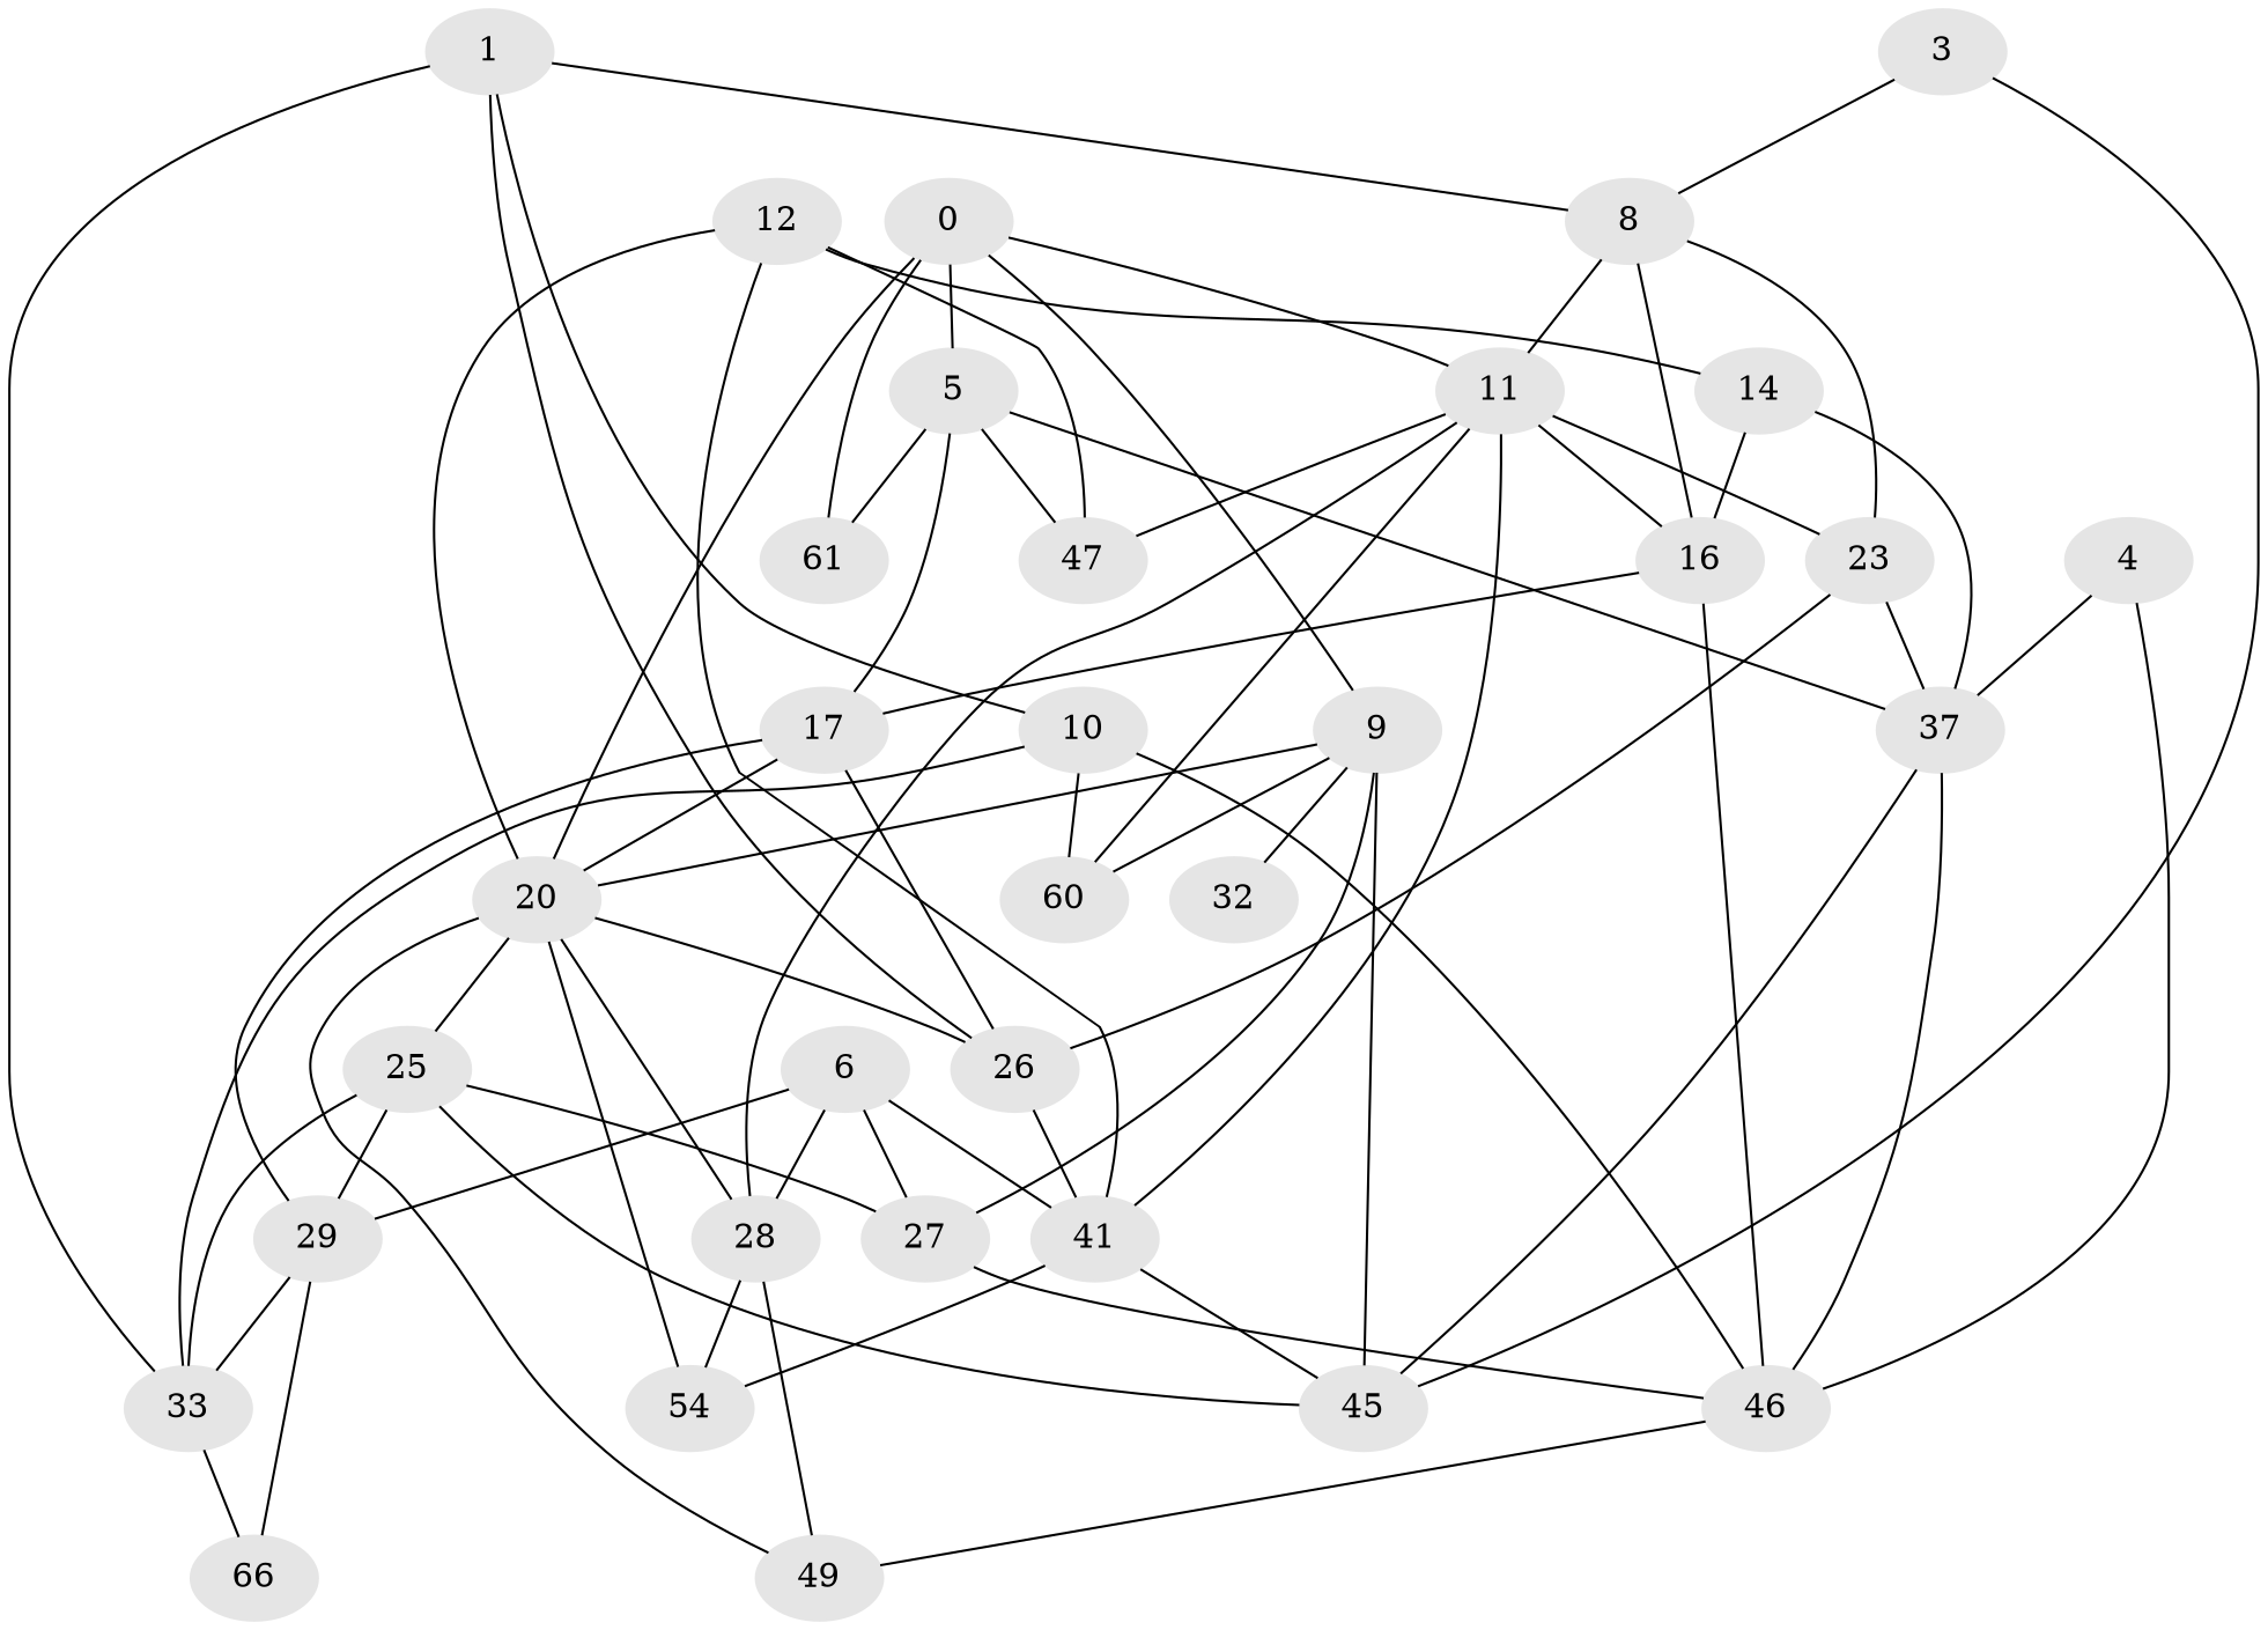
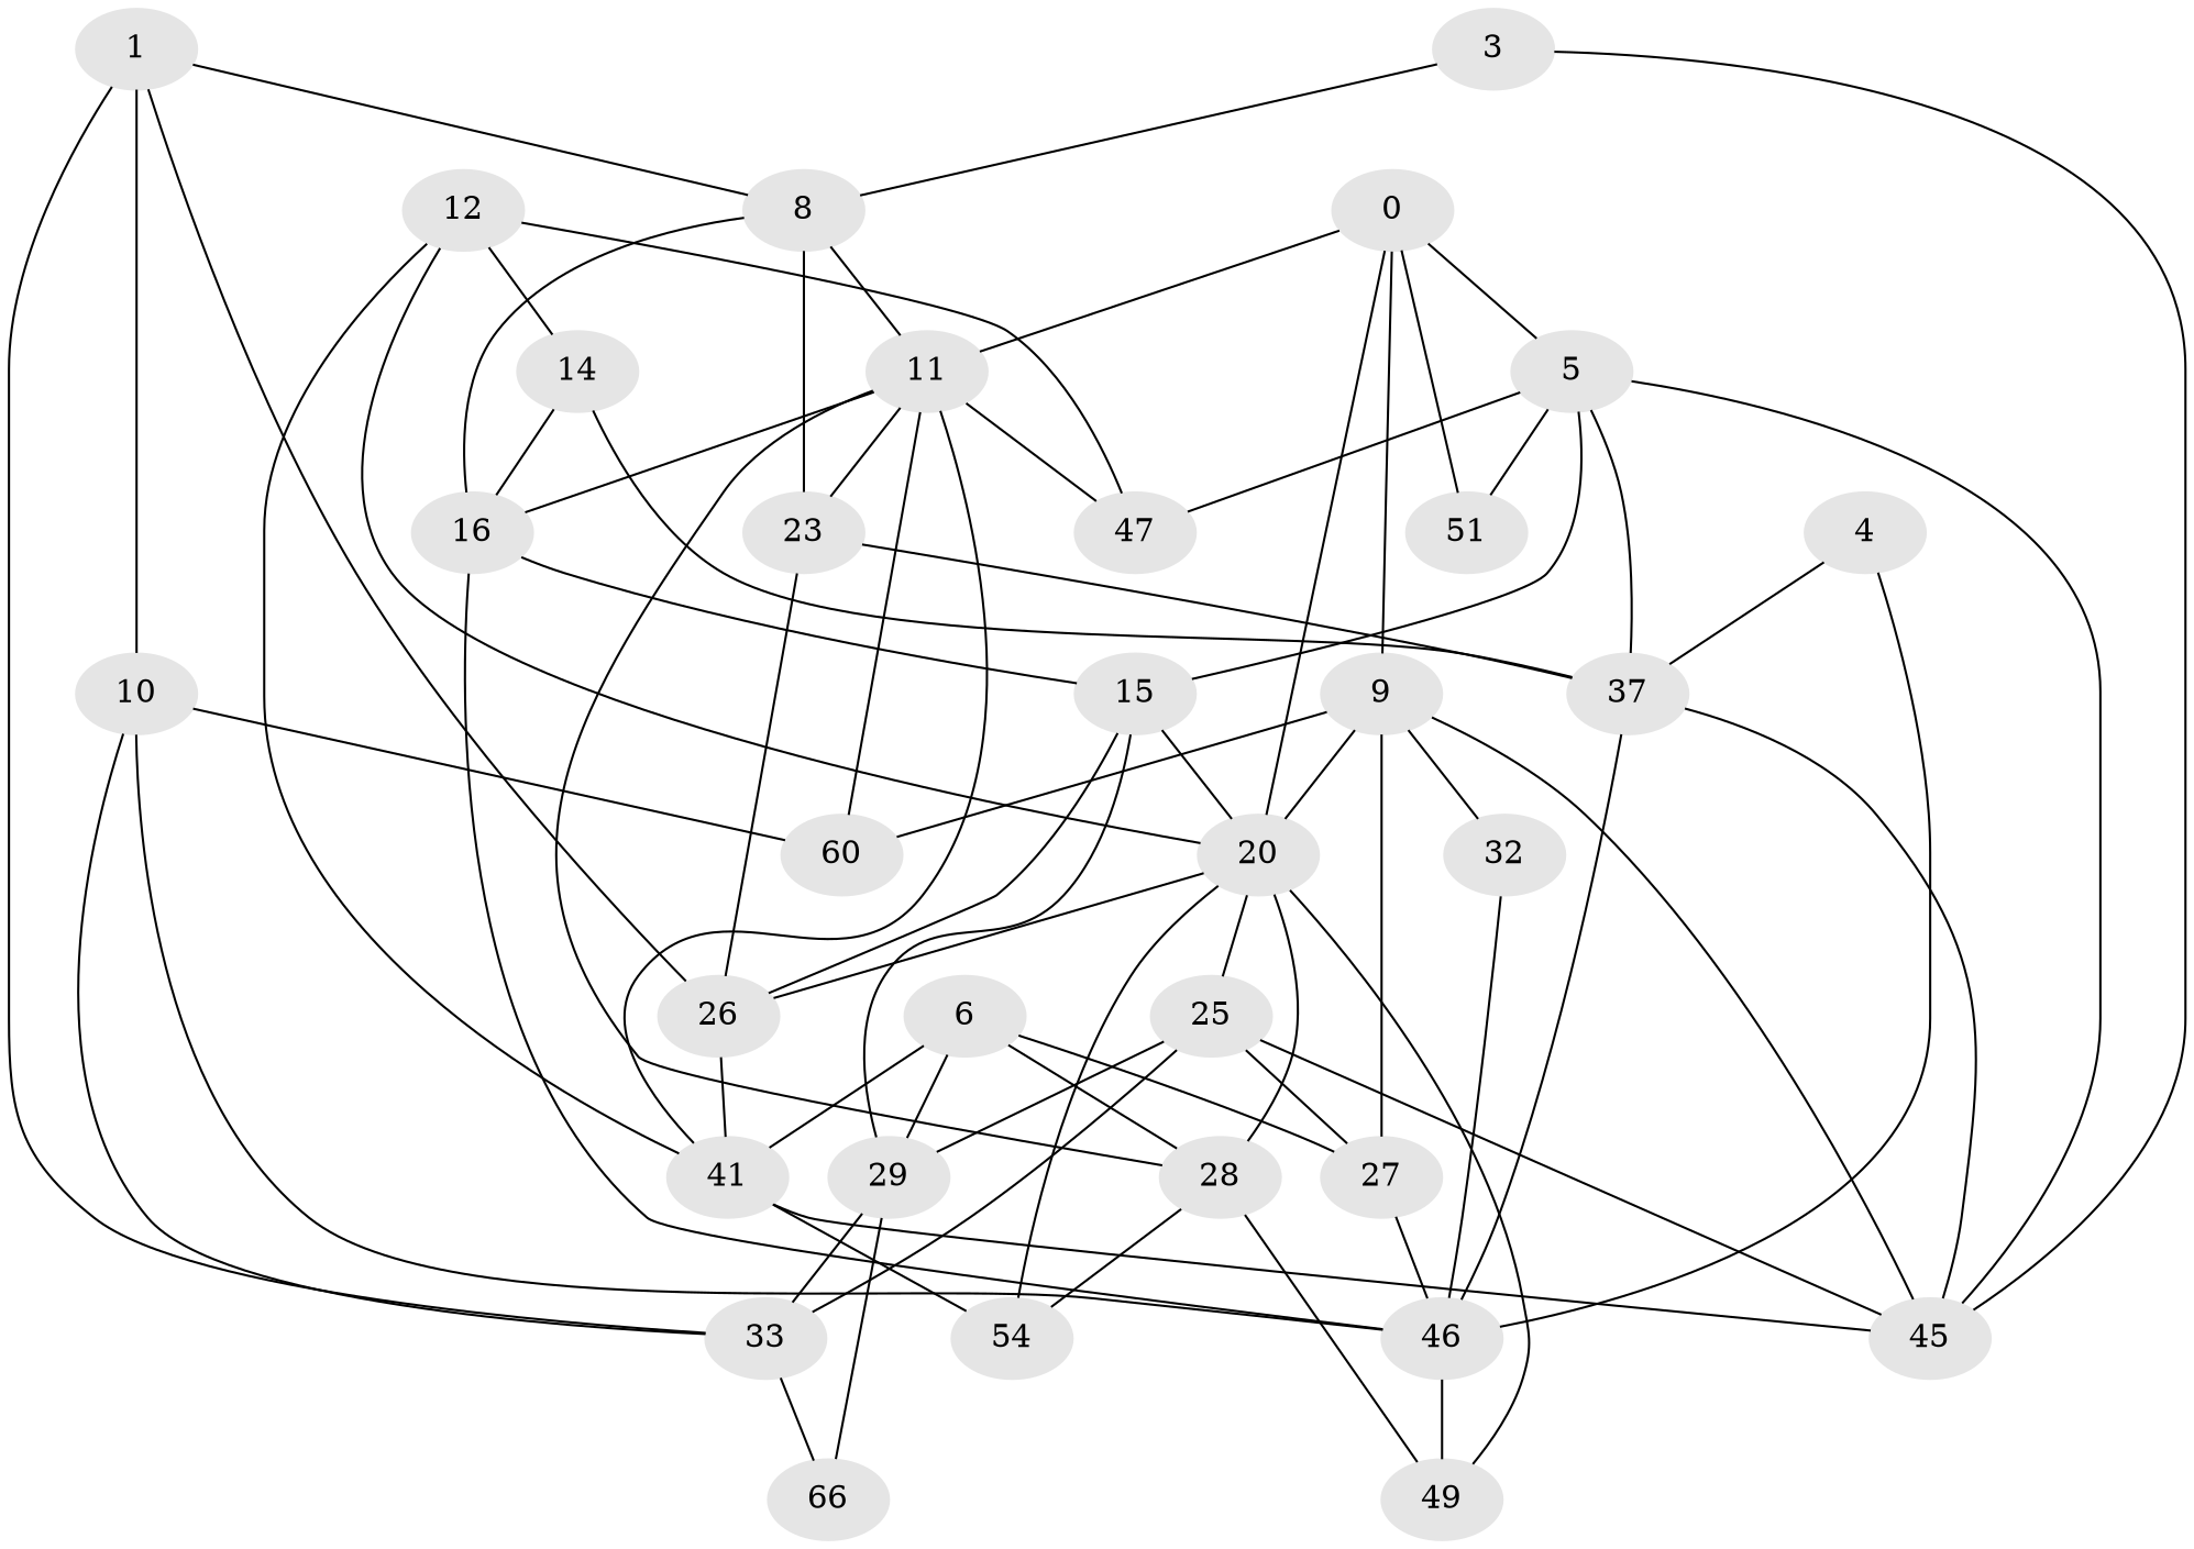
  graph {
    node [color=gray90 style=filled]
    8 [super="+34"]
    16 [super="+21"]
    11 [super="+18"]
    23 [super="+24"]
    1
    10 [super="+42"]
    26 [super="+53"]
    33 [super="+35"]
    46 [super="+58"]
    60
-   17 [super="+57"]
+   17 [super="+57" label=15]
    41 [super="+55"]
    n13 [label=66]
    n14 [label=0 super="+19"]
    5 [super="+40"]
    9 [super="+47"]
    20 [super="+52"]
-   51 [label=61]
+   51
    45 [super="+50"]
    37 [super="+43"]
    n21 [label=47]
    27 [super="+31"]
    32
    28 [super="+30"]
    25 [super="+59"]
    49
    54
    3 [super="+13"]
    12 [super="+39"]
    14 [super="+38"]
    4
    29 [super="+56"]
    6 [super="+22"]
    8 -- 16
    8 -- 11
    8 -- 23
    16 -- 46
    16 -- 17
    11 -- 16
    11 -- 23
    11 -- 60
    11 -- 41
    11 -- n21
    11 -- 28
    23 -- 26
    23 -- 37 [weight=2]
    1 -- 8
    1 -- 10
    1 -- 26
    1 -- 33
    10 -- 33
    10 -- 46
    10 -- 60
    26 -- 41
    33 -- n13
    46 -- 49
    17 -- 26
    17 -- 20
    17 -- 29
    41 -- 45
    41 -- 54
    n14 -- 11
    n14 -- 5
    n14 -- 9
    n14 -- 20
    n14 -- 51 [weight=2]
    5 -- 17
    5 -- 51
+   5 -- 45
    5 -- 37
    5 -- n21
    9 -- 60 [weight=2]
    9 -- 20
    9 -- 45
    9 -- 27
    9 -- 32
    20 -- 26
    20 -- 28
    20 -- 25
    20 -- 49
    20 -- 54
    37 -- 46
    37 -- 45
    27 -- 46
+   32 -- 46
    28 -- 49
    28 -- 54
    25 -- 33
    25 -- 45
    25 -- 27 [weight=2]
    25 -- 29 [weight=2]
    3 -- 8
    3 -- 45
    12 -- 41
    12 -- 20
    12 -- n21
    12 -- 14
    14 -- 16 [weight=2]
    14 -- 37
    4 -- 46
    4 -- 37
    29 -- 33
    29 -- n13
    6 -- 41 [weight=2]
    6 -- 27
    6 -- 28
    6 -- 29
  }
